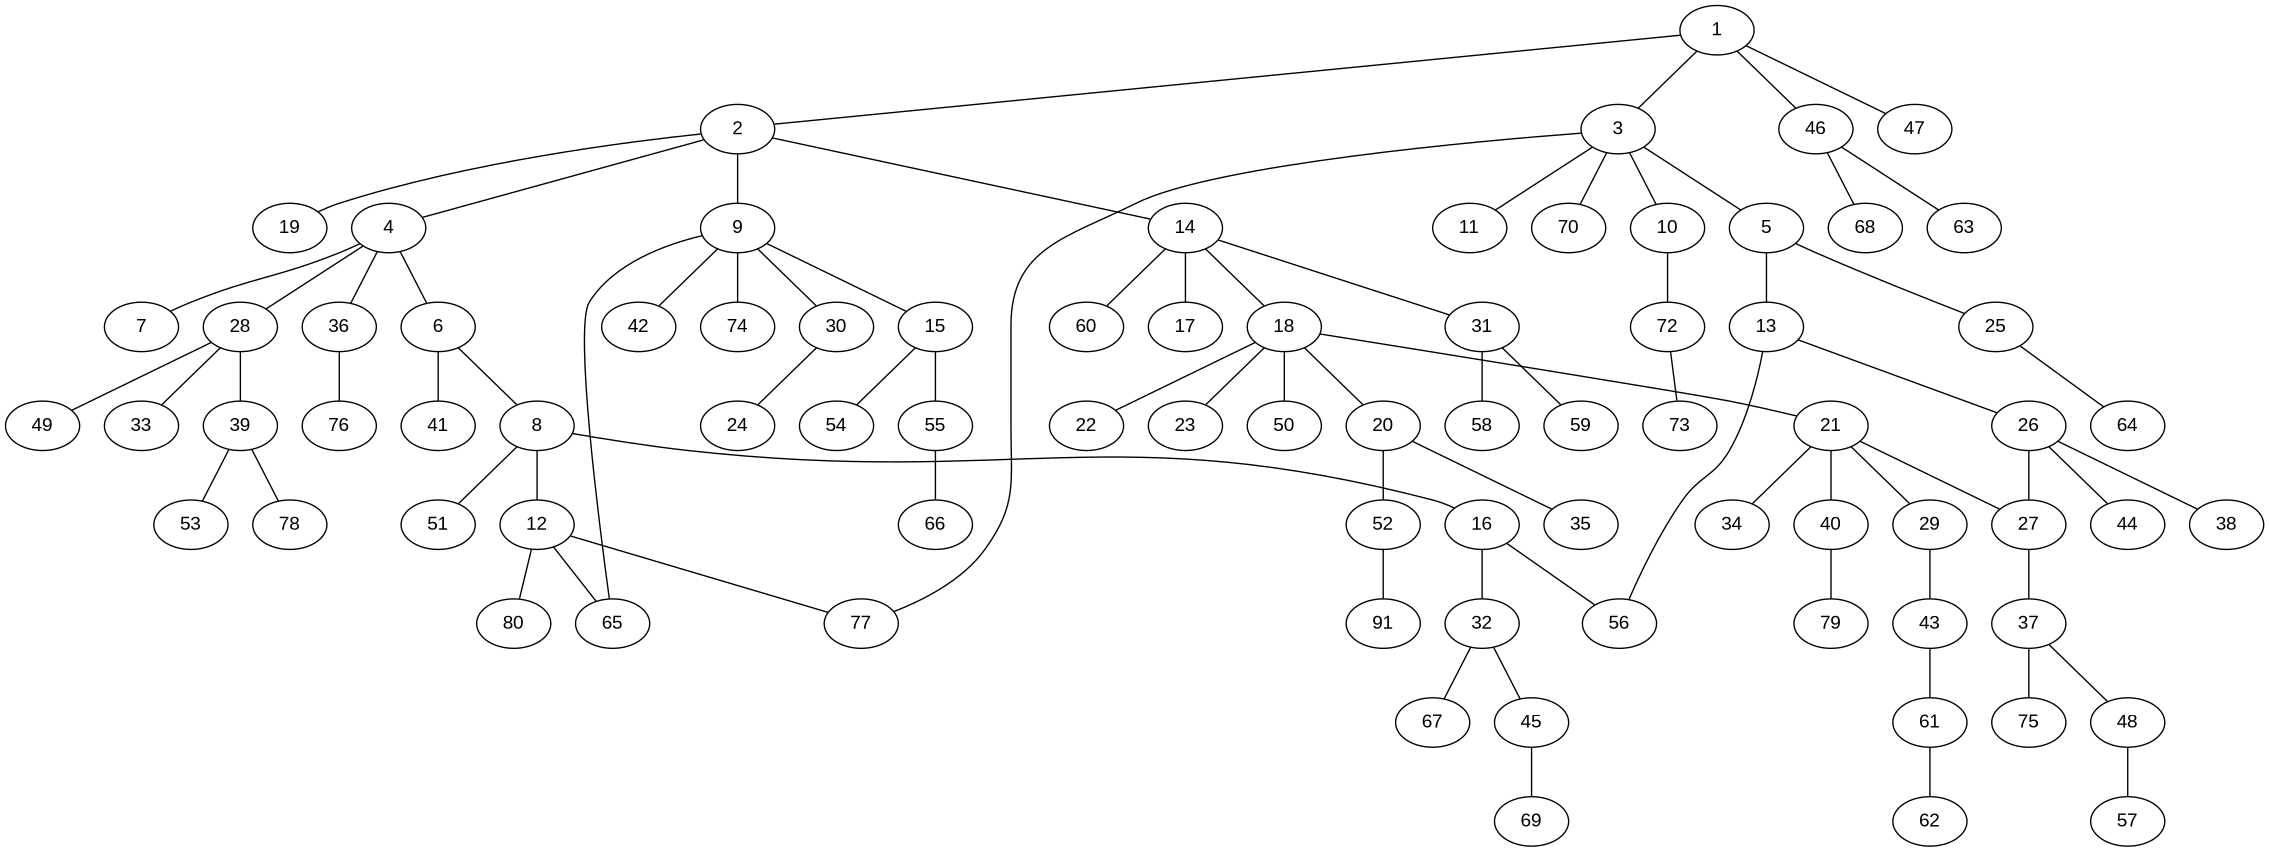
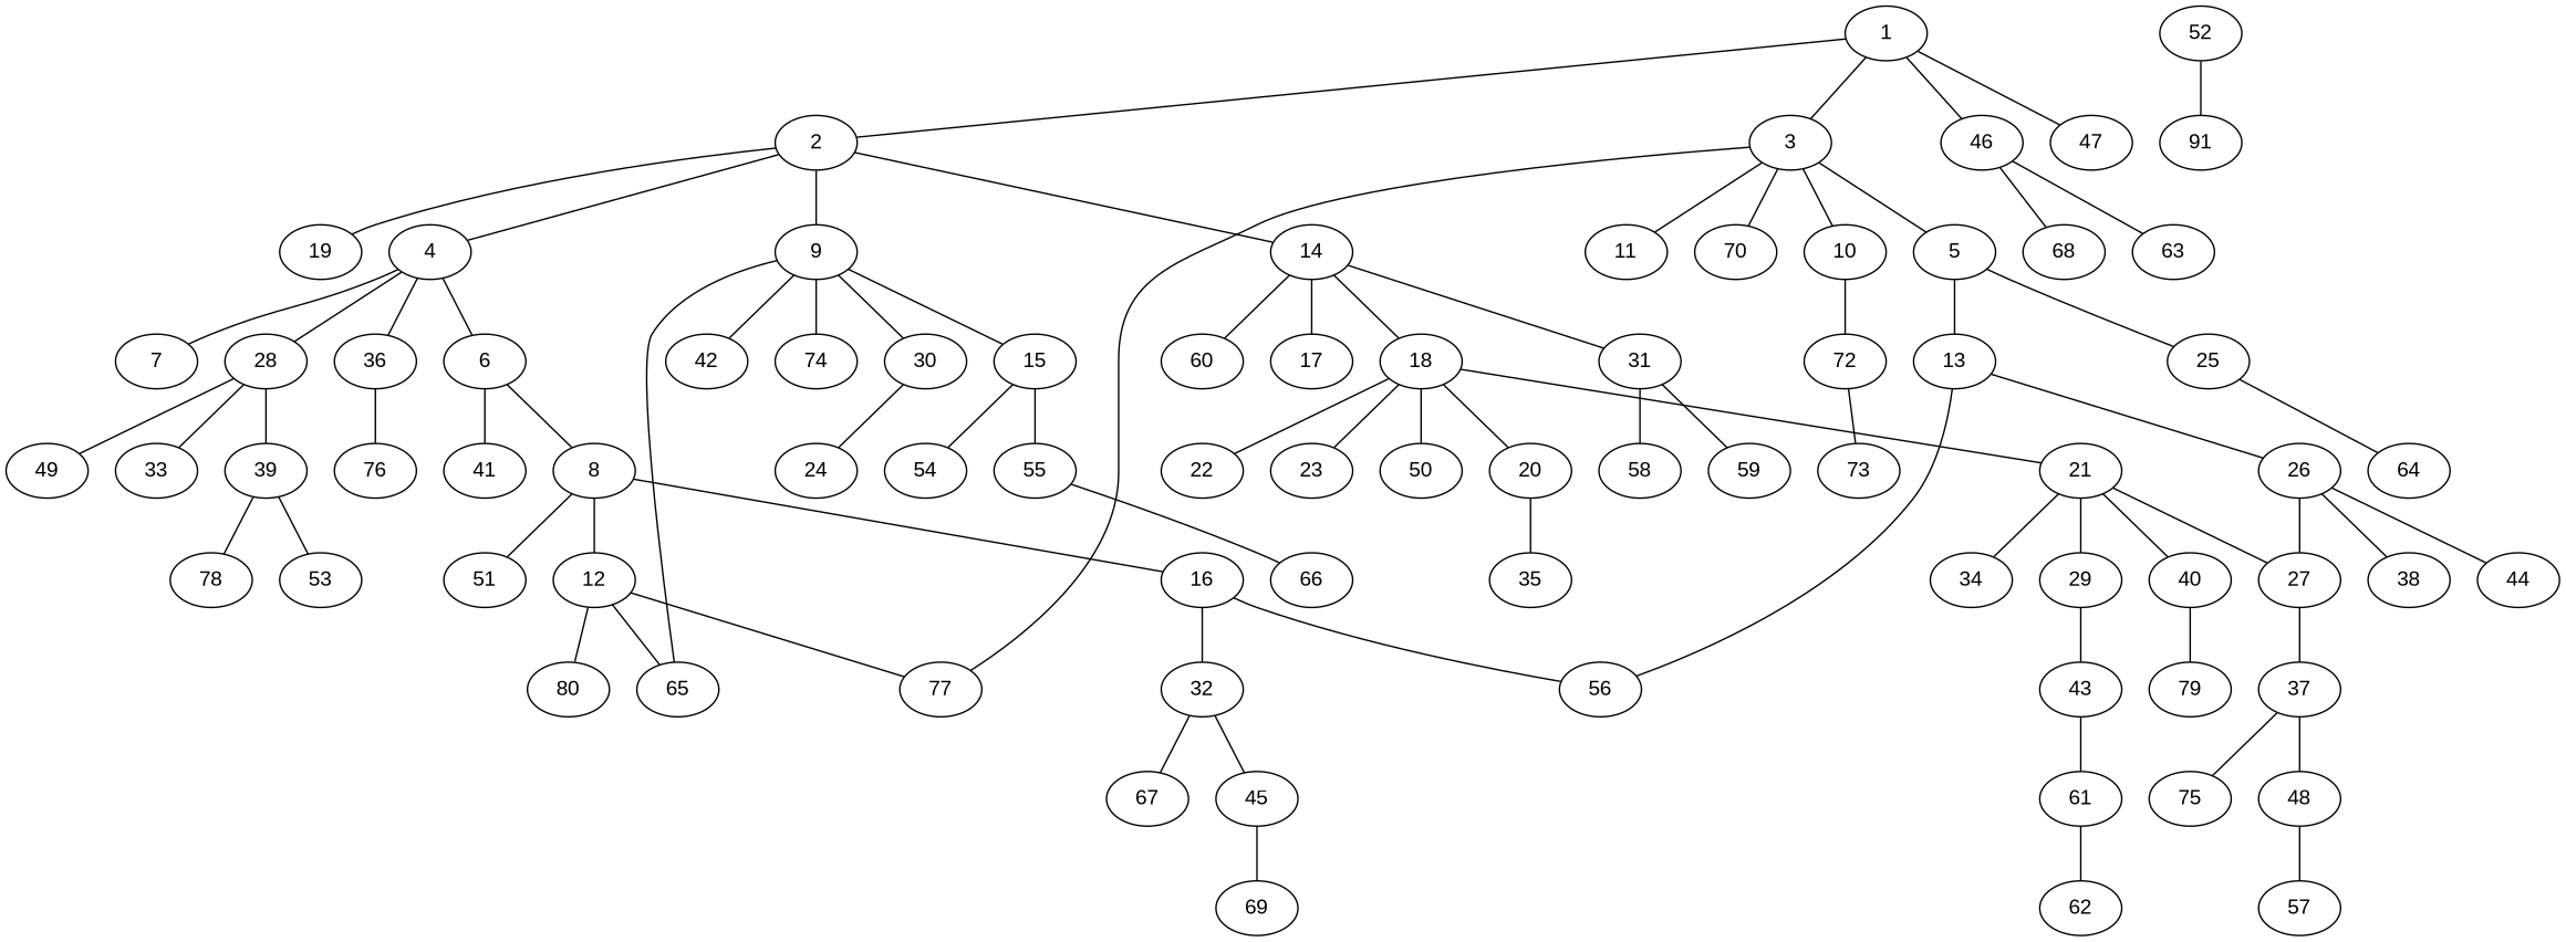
  graph {
    fontname="Liberation Sans"
    node [fontname="Liberation Sans"]
    edge [fontname="Liberation Sans"]
    1
    2
    3
    46
    47
    4
    9
    14
    19
    5
    10
    11
    70
    77
    63
    68
    6
    7
    28
    36
    15
    30
    42
    65
    74
    17
    18
    31
    60
    13
    25
    72
    8
    41
    33
    39
    49
    76
    54
    55
    24
    20
    21
    22
    23
    50
    58
    59
    26
    56
    64
    73
    12
    16
    51
    53
    78
    27
    38
    44
    80
    32
    45
    67
    66
    37
    35
    52
    29
    34
    40
    69
    n73 [label=91]
    43
    79
    48
    75
    61
    57
    62
    1 -- 2
    1 -- 3
    1 -- 46
    1 -- 47
    2 -- 4
    2 -- 9
    2 -- 14
    2 -- 19
    3 -- 5
    3 -- 10
    3 -- 11
    3 -- 70
    3 -- 77
    46 -- 63
    46 -- 68
    4 -- 6
    4 -- 7
    4 -- 28
    4 -- 36
    9 -- 15
    9 -- 30
    9 -- 42
    9 -- 65
    9 -- 74
    14 -- 17
    14 -- 18
    14 -- 31
    14 -- 60
    5 -- 13
    5 -- 25
    10 -- 72
    6 -- 8
    6 -- 41
    28 -- 33
    28 -- 39
    28 -- 49
    36 -- 76
    15 -- 54
    15 -- 55
    30 -- 24
    18 -- 20
    18 -- 21
    18 -- 22
    18 -- 23
    18 -- 50
    31 -- 58
    31 -- 59
    13 -- 26
    13 -- 56
    25 -- 64
    72 -- 73
    8 -- 12
    8 -- 16
    8 -- 51
    39 -- 53
    39 -- 78
    55 -- 66
    20 -- 35
-   20 -- 52
    21 -- 27
    21 -- 29
    21 -- 34
    21 -- 40
    26 -- 27
    26 -- 38
    26 -- 44
    12 -- 77
    12 -- 65
    12 -- 80
    16 -- 56
    16 -- 32
    27 -- 37
    32 -- 45
    32 -- 67
    45 -- 69
    37 -- 48
    37 -- 75
    52 -- n73
    29 -- 43
    40 -- 79
    43 -- 61
    48 -- 57
    61 -- 62
  }
